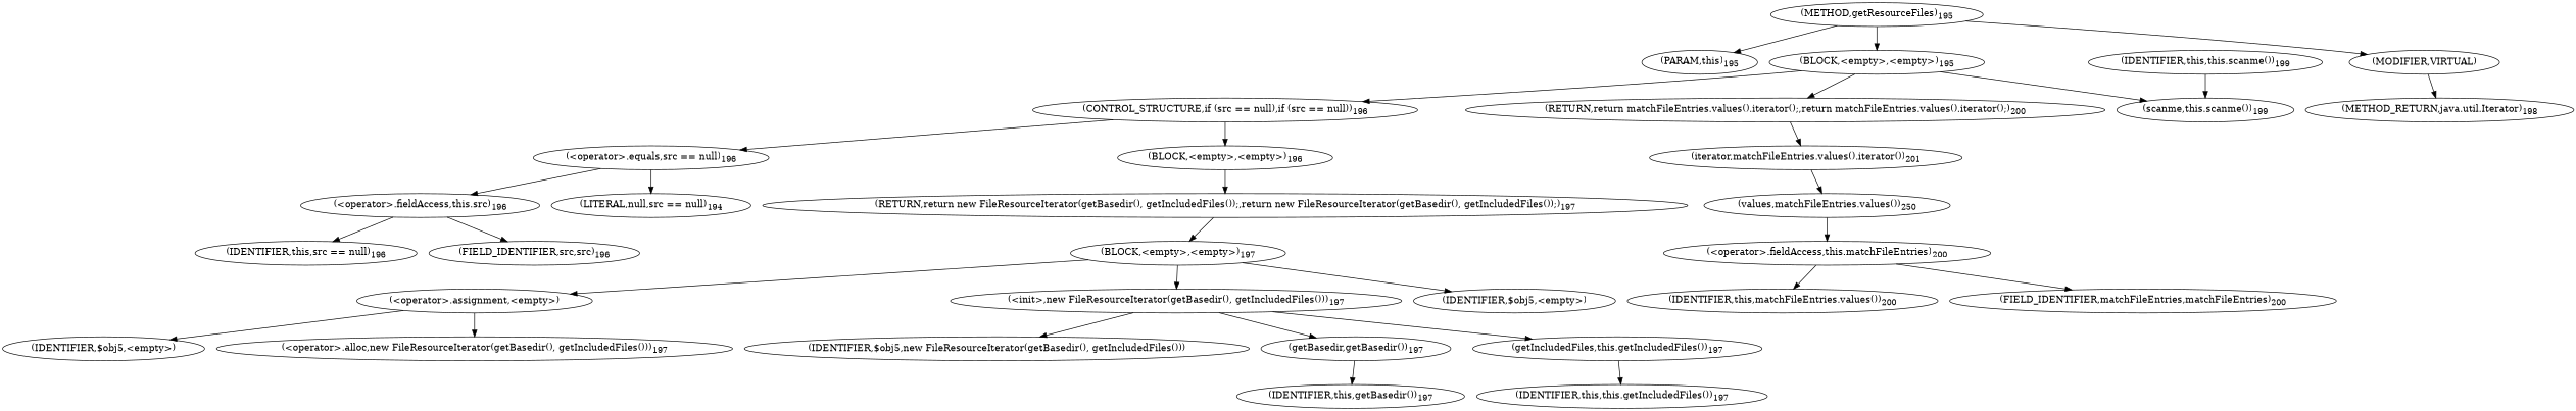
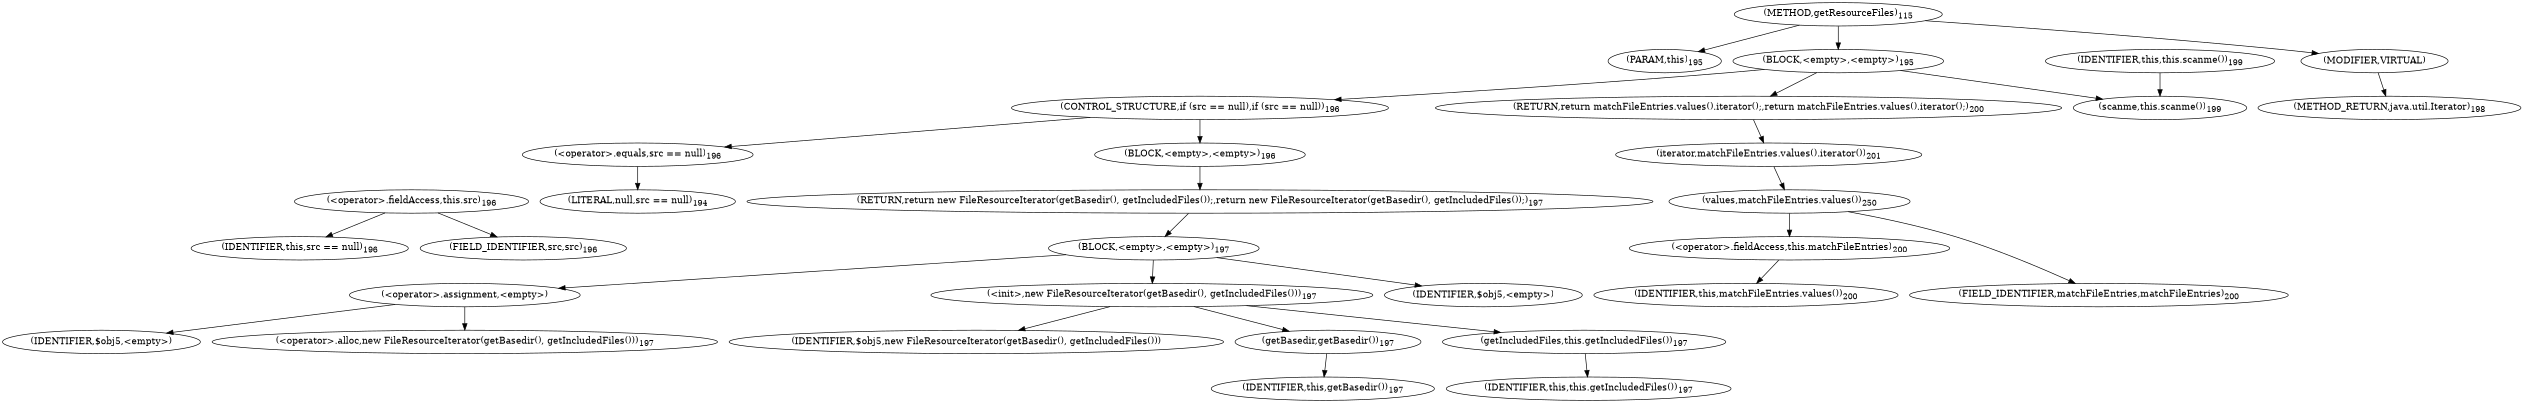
  digraph {
-   n1 [label=<(METHOD,getResourceFiles)<SUB>195</SUB>>]
+   n1 [label=<(METHOD,getResourceFiles)<SUB>115</SUB>>]
    n2 [label=<(PARAM,this)<SUB>195</SUB>>]
    n3 [label=<(BLOCK,&lt;empty&gt;,&lt;empty&gt;)<SUB>195</SUB>>]
    n4 [label=<(MODIFIER,VIRTUAL)>]
    n5 [label=<(CONTROL_STRUCTURE,if (src == null),if (src == null))<SUB>196</SUB>>]
    n6 [label=<(scanme,this.scanme())<SUB>199</SUB>>]
    n7 [label=<(RETURN,return matchFileEntries.values().iterator();,return matchFileEntries.values().iterator();)<SUB>200</SUB>>]
    n8 [label=<(METHOD_RETURN,java.util.Iterator)<SUB>198</SUB>>]
    n9 [label=<(&lt;operator&gt;.equals,src == null)<SUB>196</SUB>>]
    n10 [label=<(BLOCK,&lt;empty&gt;,&lt;empty&gt;)<SUB>196</SUB>>]
    n11 [label=<(iterator,matchFileEntries.values().iterator())<SUB>201</SUB>>]
    n12 [label=<(&lt;operator&gt;.fieldAccess,this.src)<SUB>196</SUB>>]
    n13 [label=<(LITERAL,null,src == null)<SUB>194</SUB>>]
    n14 [label=<(RETURN,return new FileResourceIterator(getBasedir(), getIncludedFiles());,return new FileResourceIterator(getBasedir(), getIncludedFiles());)<SUB>197</SUB>>]
    n15 [label=<(IDENTIFIER,this,src == null)<SUB>196</SUB>>]
    n16 [label=<(FIELD_IDENTIFIER,src,src)<SUB>196</SUB>>]
    n17 [label=<(BLOCK,&lt;empty&gt;,&lt;empty&gt;)<SUB>197</SUB>>]
    n18 [label=<(&lt;operator&gt;.assignment,&lt;empty&gt;)>]
    n19 [label=<(&lt;init&gt;,new FileResourceIterator(getBasedir(), getIncludedFiles()))<SUB>197</SUB>>]
    n20 [label=<(IDENTIFIER,$obj5,&lt;empty&gt;)>]
    n21 [label=<(IDENTIFIER,$obj5,&lt;empty&gt;)>]
    n22 [label=<(&lt;operator&gt;.alloc,new FileResourceIterator(getBasedir(), getIncludedFiles()))<SUB>197</SUB>>]
    n23 [label=<(IDENTIFIER,$obj5,new FileResourceIterator(getBasedir(), getIncludedFiles()))>]
    n24 [label=<(getBasedir,getBasedir())<SUB>197</SUB>>]
    n25 [label=<(getIncludedFiles,this.getIncludedFiles())<SUB>197</SUB>>]
    n26 [label=<(IDENTIFIER,this,getBasedir())<SUB>197</SUB>>]
    n27 [label=<(IDENTIFIER,this,this.getIncludedFiles())<SUB>197</SUB>>]
    n28 [label=<(IDENTIFIER,this,this.scanme())<SUB>199</SUB>>]
    n29 [label=<(values,matchFileEntries.values())<SUB>250</SUB>>]
    n30 [label=<(&lt;operator&gt;.fieldAccess,this.matchFileEntries)<SUB>200</SUB>>]
    n31 [label=<(IDENTIFIER,this,matchFileEntries.values())<SUB>200</SUB>>]
    n32 [label=<(FIELD_IDENTIFIER,matchFileEntries,matchFileEntries)<SUB>200</SUB>>]
    n1 -> n2
    n1 -> n3
    n1 -> n4
    n3 -> n5
    n3 -> n6
    n3 -> n7
    n4 -> n8
    n5 -> n9
    n5 -> n10
    n7 -> n11
-   n9 -> n12
    n9 -> n13
    n10 -> n14
    n11 -> n29
    n12 -> n15
    n12 -> n16
    n14 -> n17
    n17 -> n18
    n17 -> n19
    n17 -> n20
    n18 -> n21
    n18 -> n22
    n19 -> n23
    n19 -> n24
    n19 -> n25
    n24 -> n26
    n25 -> n27
    n28 -> n6
    n29 -> n30
    n30 -> n31
-   n30 -> n32
+   n29 -> n32
  }
